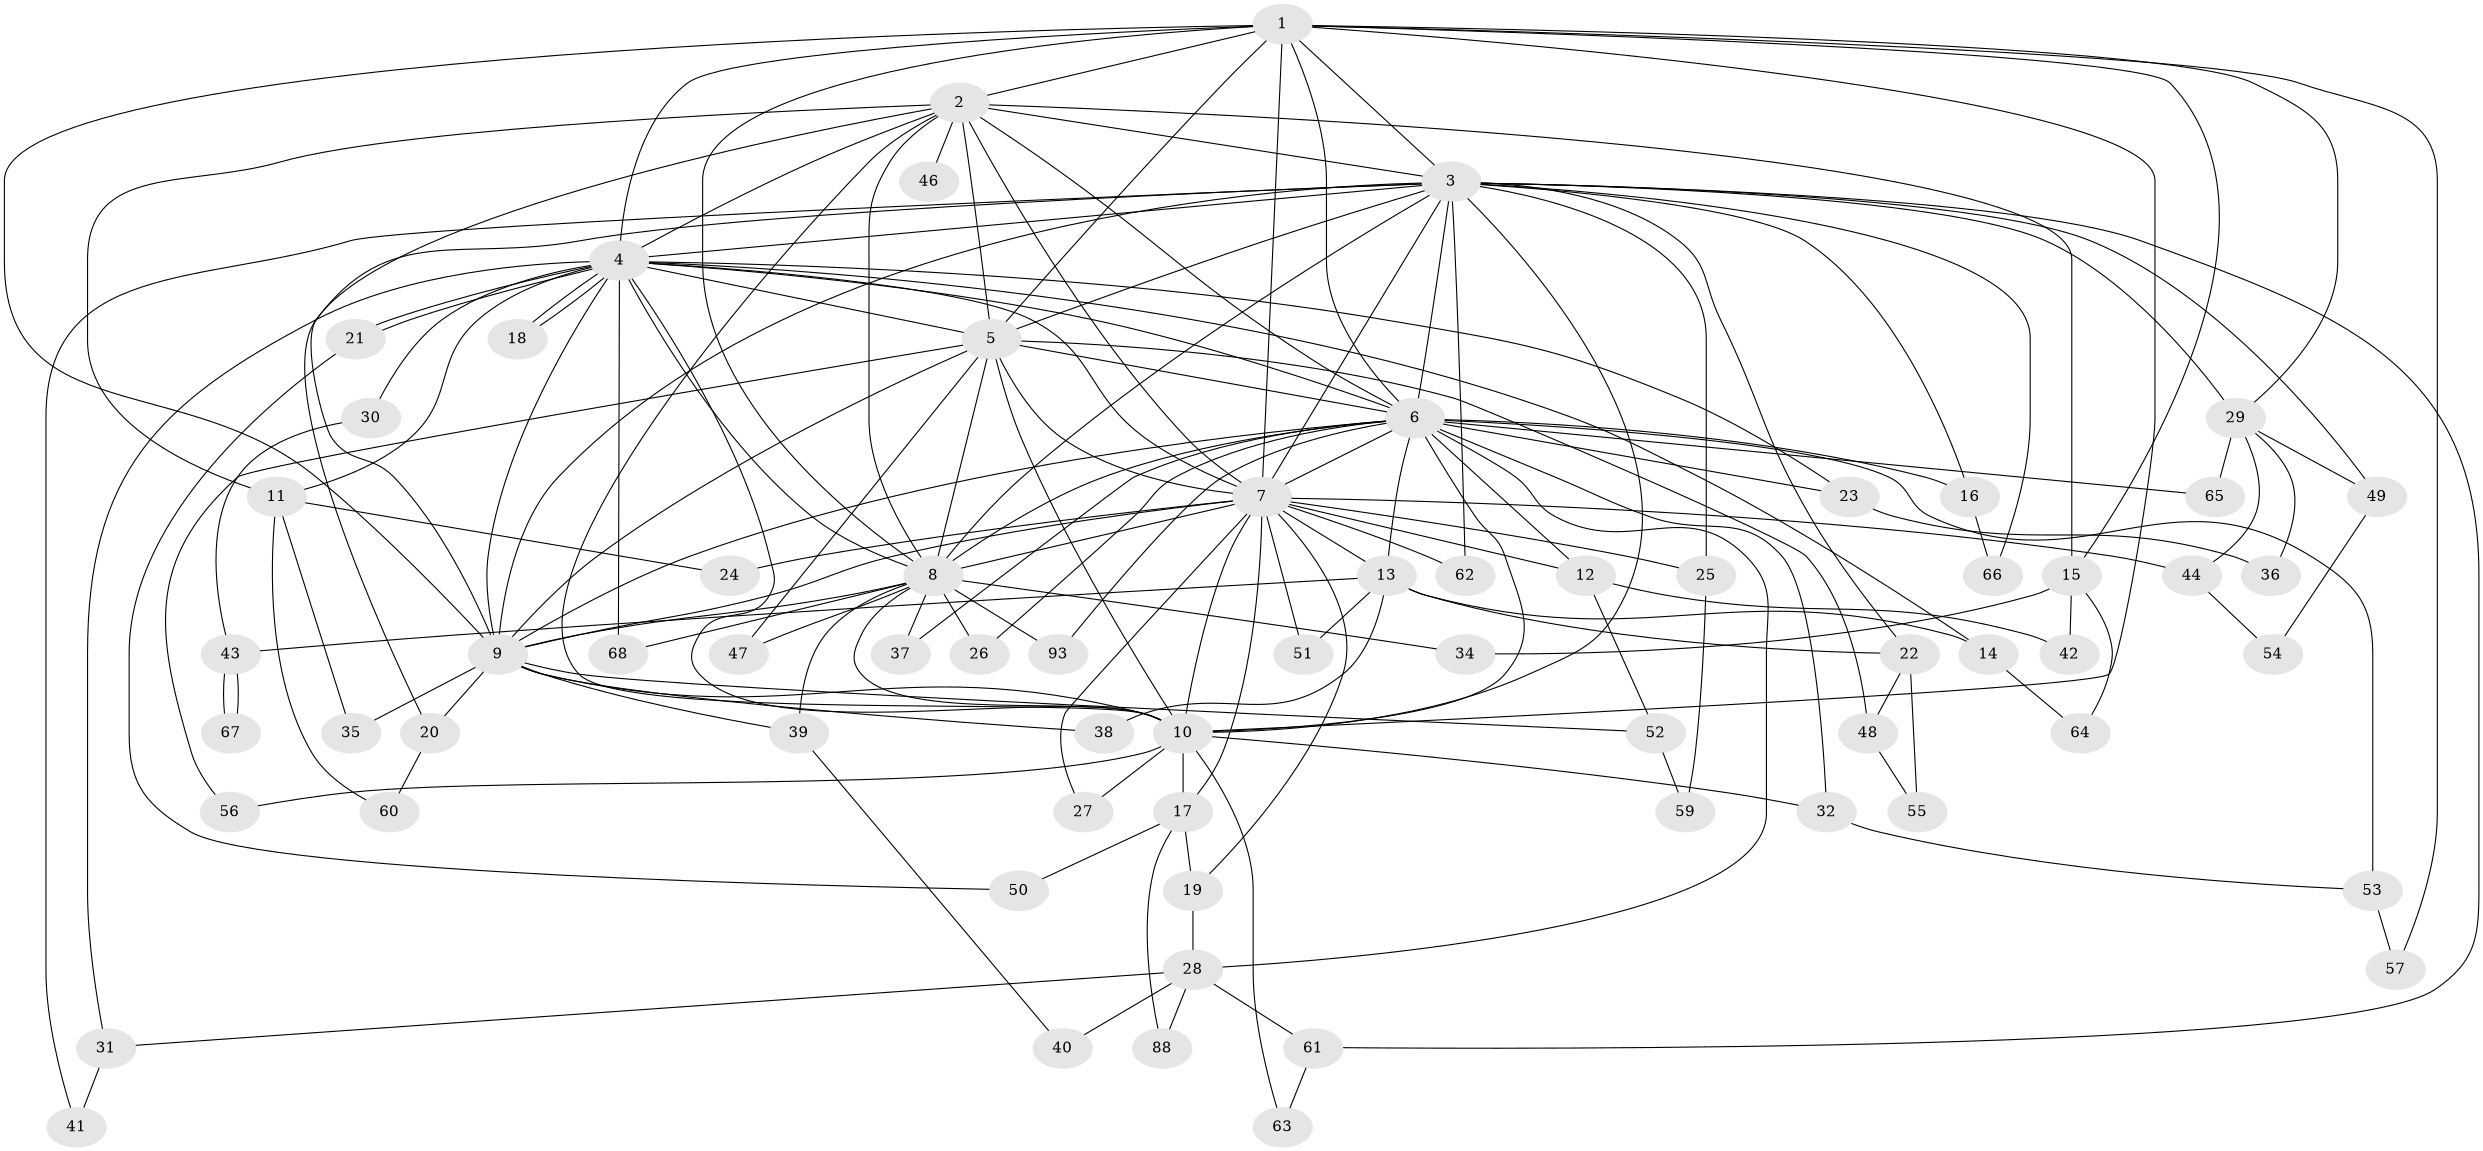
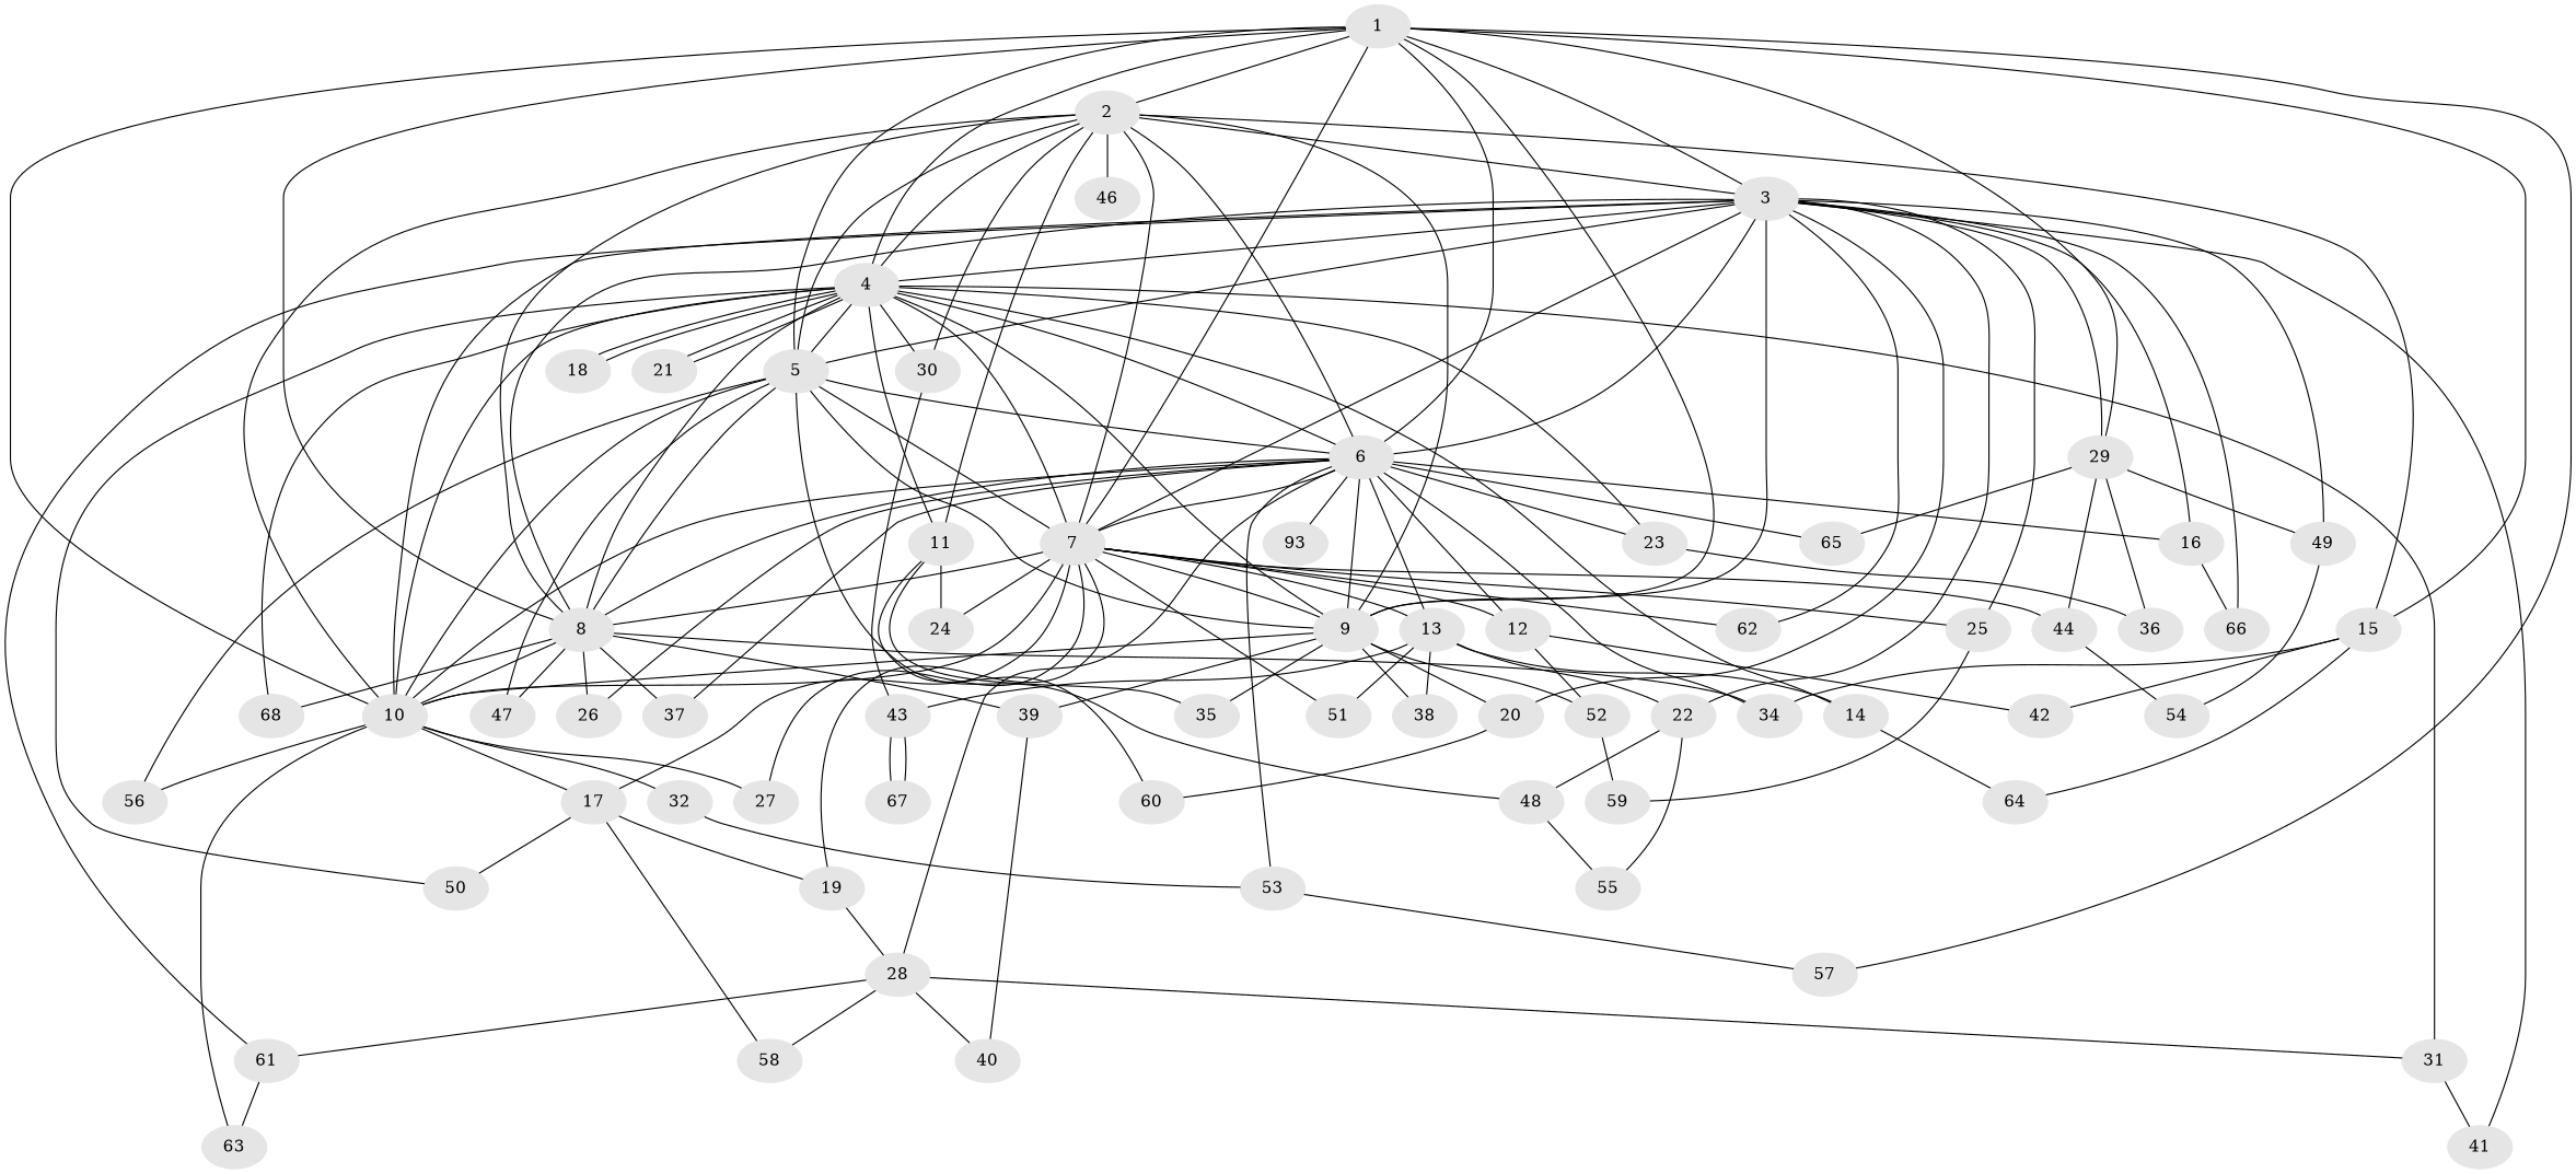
  graph {
    node [color=gray90 style=filled]
    1
    2
    3
    4
    5
    6
    7
    8
    9
    10
    15
    29
    57
    11
    30
    46
    16
    20
    22
    25
    41
    49
    61
    62
    66
    14
    18
    21
    23
    31
    50
    68
    47
    48
    56
    12
    13
    26
    28
    32
    n41 [label=93]
    37
    53
    65
    17
    19
    24
    27
    44
    51
    34
    39
    35
    38
    52
    63
    42
    64
    36
    60
    43
    55
    59
    54
-   58 [label=88]
+   58
    40
    67
    1 -- 2
    1 -- 3
    1 -- 4
    1 -- 5
    1 -- 6
    1 -- 7
    1 -- 8
    1 -- 9
    1 -- 10
    1 -- 15
    1 -- 29
    1 -- 57
    2 -- 3
    2 -- 4
    2 -- 5
    2 -- 6
    2 -- 7
    2 -- 8
    2 -- 9
    2 -- 10
    2 -- 15
    2 -- 11
+   2 -- 30
    2 -- 46
    3 -- 4
    3 -- 5
    3 -- 6
    3 -- 7
    3 -- 8
    3 -- 9
    3 -- 10
    3 -- 29
    3 -- 16
    3 -- 20
    3 -- 22
    3 -- 25
    3 -- 41
    3 -- 49
    3 -- 61
    3 -- 62
    3 -- 66
    4 -- 5
    4 -- 6
    4 -- 7
    4 -- 8
    4 -- 9
    4 -- 10
    4 -- 11
    4 -- 30
    4 -- 14
    4 -- 18
    4 -- 18
    4 -- 21
    4 -- 21
    4 -- 23
    4 -- 31
-   21 -- 50
+   4 -- 50
    4 -- 68
    5 -- 6
    5 -- 7
    5 -- 8
    5 -- 9
    5 -- 10
    5 -- 47
    5 -- 48
    5 -- 56
    6 -- 7
    6 -- 8
    6 -- 9
    6 -- 10
    6 -- 16
    6 -- 23
    6 -- 12
    6 -- 13
    6 -- 26
    6 -- 28
-   6 -- 32
+   6 -- 34
    6 -- n41
    6 -- 37
    6 -- 53
    6 -- 65
    7 -- 8
    7 -- 9
    7 -- 10
    7 -- 25
    7 -- 62
    7 -- 12
    7 -- 13
    7 -- 17
    7 -- 19
    7 -- 24
    7 -- 27
    7 -- 44
    7 -- 51
-   8 -- 9
    8 -- 10
    8 -- 68
    8 -- 47
    8 -- 26
-   8 -- n41
    8 -- 37
    8 -- 34
    8 -- 39
    9 -- 10
    9 -- 20
    9 -- 39
    9 -- 35
    9 -- 38
    9 -- 52
    10 -- 56
    10 -- 32
    10 -- 17
    10 -- 27
    10 -- 63
    15 -- 34
    15 -- 42
    15 -- 64
    29 -- 49
    29 -- 65
    29 -- 44
    29 -- 36
    11 -- 24
    11 -- 35
    11 -- 60
    30 -- 43
    16 -- 66
    20 -- 60
    22 -- 48
    22 -- 55
    25 -- 59
    49 -- 54
    61 -- 63
    14 -- 64
    23 -- 36
    31 -- 41
    48 -- 55
    12 -- 52
    12 -- 42
    13 -- 22
    13 -- 14
    13 -- 51
    13 -- 38
    13 -- 43
    28 -- 61
    28 -- 31
    28 -- 58
    28 -- 40
    32 -- 53
    53 -- 57
    17 -- 50
    17 -- 19
    17 -- 58
    19 -- 28
    44 -- 54
    39 -- 40
    52 -- 59
    43 -- 67
    43 -- 67
  }
